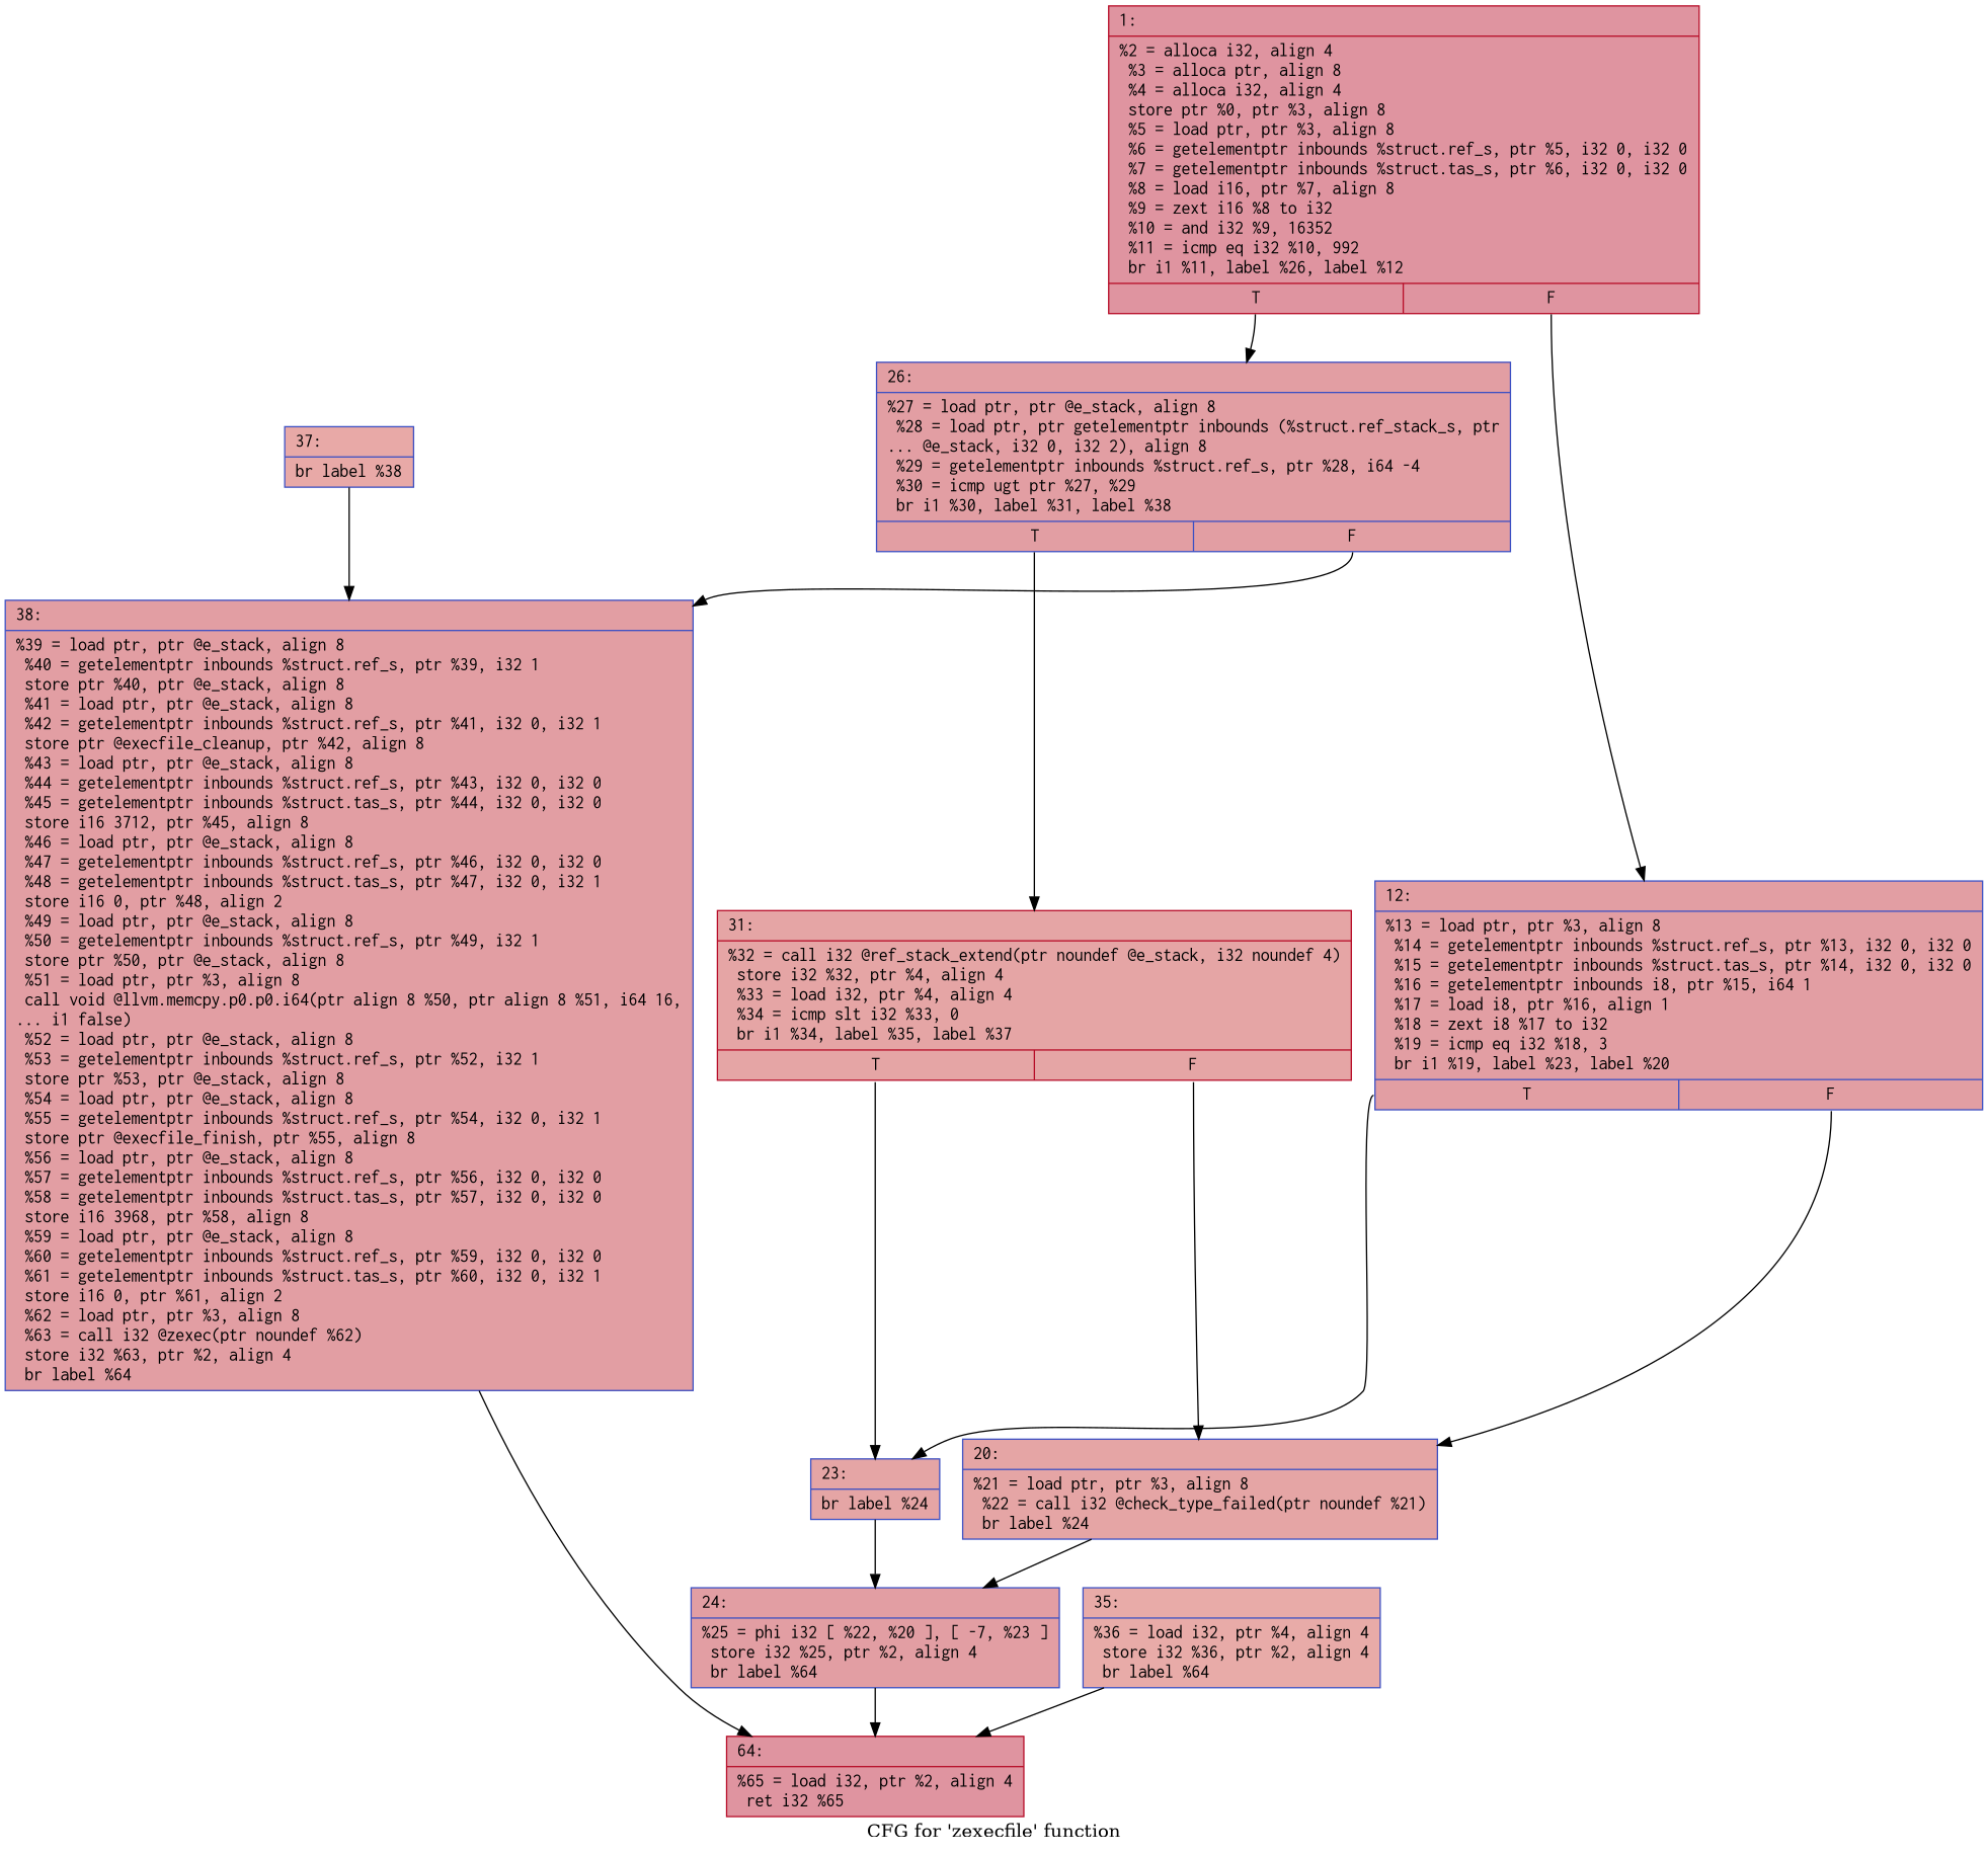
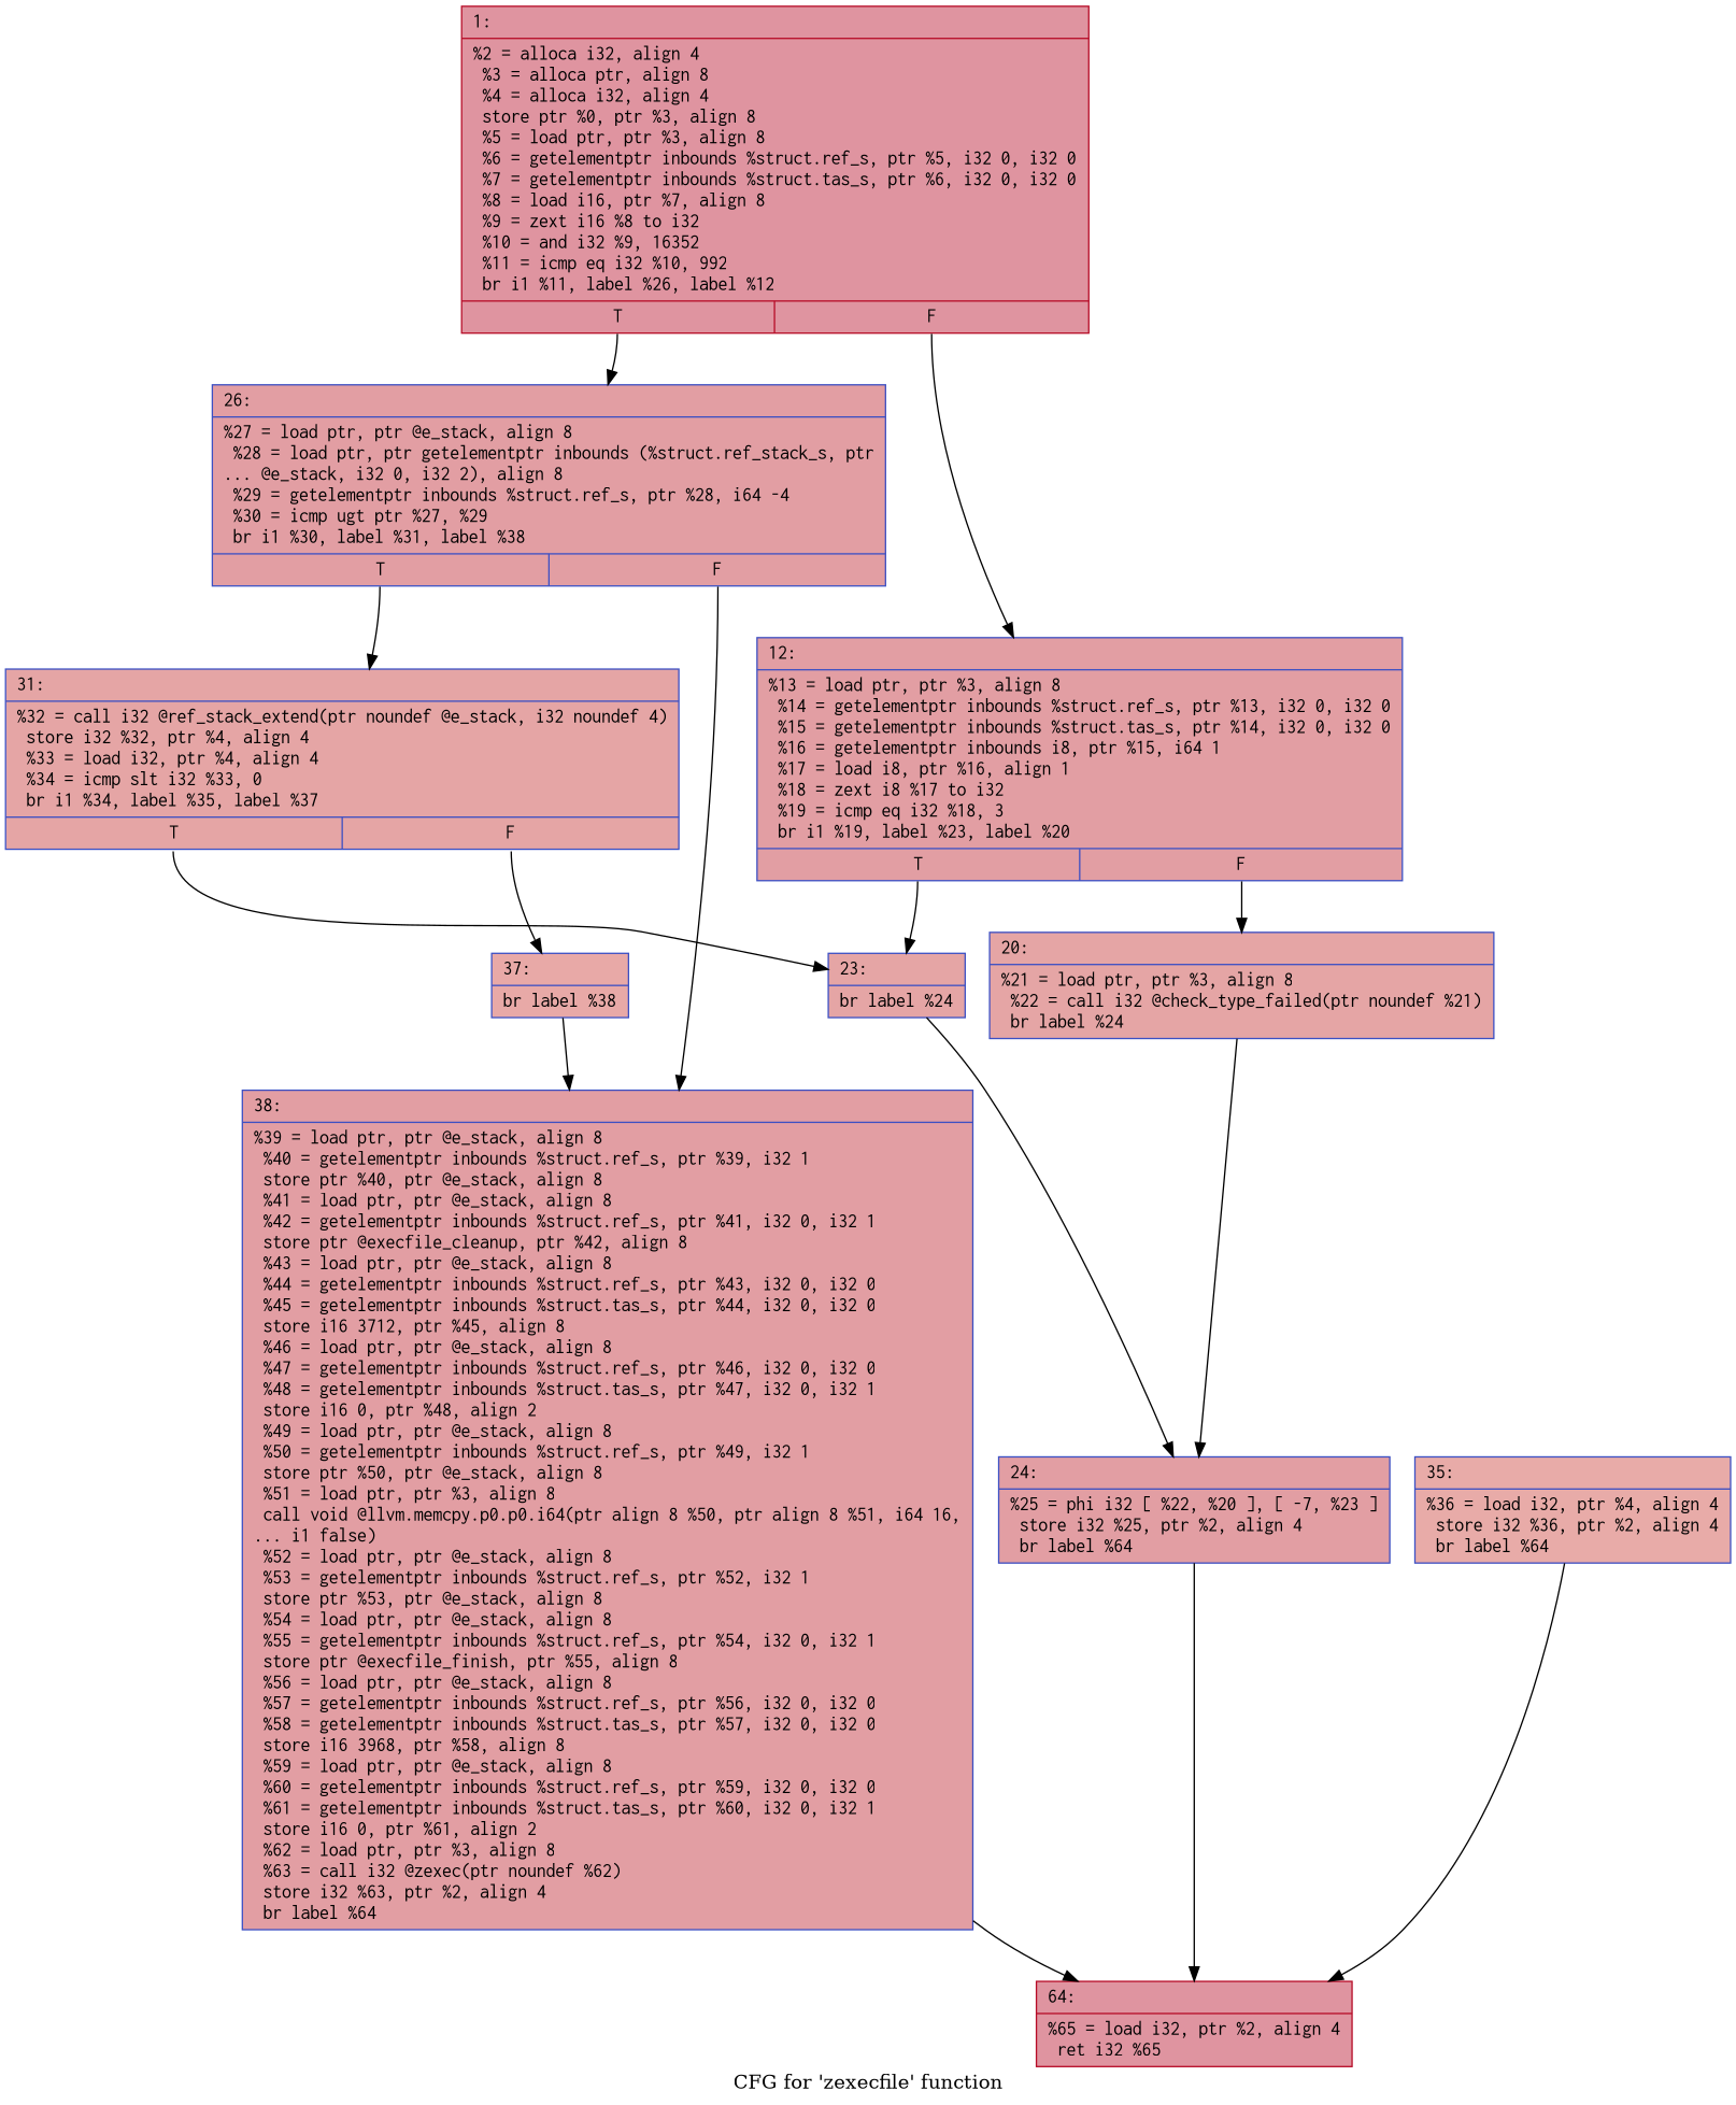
  digraph {
    label="CFG for 'zexecfile' function"
    node [color="#3d50c3ff" fillcolor="#be242e70" fontname=Courier shape=record style=filled]
    n1 [color="#b70d28ff" fillcolor="#b70d2870" label="{1:\l|  %2 = alloca i32, align 4\l  %3 = alloca ptr, align 8\l  %4 = alloca i32, align 4\l  store ptr %0, ptr %3, align 8\l  %5 = load ptr, ptr %3, align 8\l  %6 = getelementptr inbounds %struct.ref_s, ptr %5, i32 0, i32 0\l  %7 = getelementptr inbounds %struct.tas_s, ptr %6, i32 0, i32 0\l  %8 = load i16, ptr %7, align 8\l  %9 = zext i16 %8 to i32\l  %10 = and i32 %9, 16352\l  %11 = icmp eq i32 %10, 992\l  br i1 %11, label %26, label %12\l|{<s0>T|<s1>F}}"]
    n2 [label="{26:\l|  %27 = load ptr, ptr @e_stack, align 8\l  %28 = load ptr, ptr getelementptr inbounds (%struct.ref_stack_s, ptr\l... @e_stack, i32 0, i32 2), align 8\l  %29 = getelementptr inbounds %struct.ref_s, ptr %28, i64 -4\l  %30 = icmp ugt ptr %27, %29\l  br i1 %30, label %31, label %38\l|{<s0>T|<s1>F}}"]
    n3 [label="{12:\l|  %13 = load ptr, ptr %3, align 8\l  %14 = getelementptr inbounds %struct.ref_s, ptr %13, i32 0, i32 0\l  %15 = getelementptr inbounds %struct.tas_s, ptr %14, i32 0, i32 0\l  %16 = getelementptr inbounds i8, ptr %15, i64 1\l  %17 = load i8, ptr %16, align 1\l  %18 = zext i8 %17 to i32\l  %19 = icmp eq i32 %18, 3\l  br i1 %19, label %23, label %20\l|{<s0>T|<s1>F}}"]
-   n4 [color="#b70d28ff" fillcolor="#c5333470" label="{31:\l|  %32 = call i32 @ref_stack_extend(ptr noundef @e_stack, i32 noundef 4)\l  store i32 %32, ptr %4, align 4\l  %33 = load i32, ptr %4, align 4\l  %34 = icmp slt i32 %33, 0\l  br i1 %34, label %35, label %37\l|{<s0>T|<s1>F}}"]
+   n4 [fillcolor="#c5333470" label="{31:\l|  %32 = call i32 @ref_stack_extend(ptr noundef @e_stack, i32 noundef 4)\l  store i32 %32, ptr %4, align 4\l  %33 = load i32, ptr %4, align 4\l  %34 = icmp slt i32 %33, 0\l  br i1 %34, label %35, label %37\l|{<s0>T|<s1>F}}"]
    n5 [label="{38:\l|  %39 = load ptr, ptr @e_stack, align 8\l  %40 = getelementptr inbounds %struct.ref_s, ptr %39, i32 1\l  store ptr %40, ptr @e_stack, align 8\l  %41 = load ptr, ptr @e_stack, align 8\l  %42 = getelementptr inbounds %struct.ref_s, ptr %41, i32 0, i32 1\l  store ptr @execfile_cleanup, ptr %42, align 8\l  %43 = load ptr, ptr @e_stack, align 8\l  %44 = getelementptr inbounds %struct.ref_s, ptr %43, i32 0, i32 0\l  %45 = getelementptr inbounds %struct.tas_s, ptr %44, i32 0, i32 0\l  store i16 3712, ptr %45, align 8\l  %46 = load ptr, ptr @e_stack, align 8\l  %47 = getelementptr inbounds %struct.ref_s, ptr %46, i32 0, i32 0\l  %48 = getelementptr inbounds %struct.tas_s, ptr %47, i32 0, i32 1\l  store i16 0, ptr %48, align 2\l  %49 = load ptr, ptr @e_stack, align 8\l  %50 = getelementptr inbounds %struct.ref_s, ptr %49, i32 1\l  store ptr %50, ptr @e_stack, align 8\l  %51 = load ptr, ptr %3, align 8\l  call void @llvm.memcpy.p0.p0.i64(ptr align 8 %50, ptr align 8 %51, i64 16,\l... i1 false)\l  %52 = load ptr, ptr @e_stack, align 8\l  %53 = getelementptr inbounds %struct.ref_s, ptr %52, i32 1\l  store ptr %53, ptr @e_stack, align 8\l  %54 = load ptr, ptr @e_stack, align 8\l  %55 = getelementptr inbounds %struct.ref_s, ptr %54, i32 0, i32 1\l  store ptr @execfile_finish, ptr %55, align 8\l  %56 = load ptr, ptr @e_stack, align 8\l  %57 = getelementptr inbounds %struct.ref_s, ptr %56, i32 0, i32 0\l  %58 = getelementptr inbounds %struct.tas_s, ptr %57, i32 0, i32 0\l  store i16 3968, ptr %58, align 8\l  %59 = load ptr, ptr @e_stack, align 8\l  %60 = getelementptr inbounds %struct.ref_s, ptr %59, i32 0, i32 0\l  %61 = getelementptr inbounds %struct.tas_s, ptr %60, i32 0, i32 1\l  store i16 0, ptr %61, align 2\l  %62 = load ptr, ptr %3, align 8\l  %63 = call i32 @zexec(ptr noundef %62)\l  store i32 %63, ptr %2, align 4\l  br label %64\l}"]
    n6 [fillcolor="#c5333470" label="{23:\l|  br label %24\l}"]
    n7 [fillcolor="#c5333470" label="{20:\l|  %21 = load ptr, ptr %3, align 8\l  %22 = call i32 @check_type_failed(ptr noundef %21)\l  br label %24\l}"]
    n8 [fillcolor="#ca3b3770" label="{37:\l|  br label %38\l}"]
    n9 [color="#b70d28ff" fillcolor="#b70d2870" label="{64:\l|  %65 = load i32, ptr %2, align 4\l  ret i32 %65\l}"]
    n10 [label="{24:\l|  %25 = phi i32 [ %22, %20 ], [ -7, %23 ]\l  store i32 %25, ptr %2, align 4\l  br label %64\l}"]
    n11 [fillcolor="#cc403a70" label="{35:\l|  %36 = load i32, ptr %4, align 4\l  store i32 %36, ptr %2, align 4\l  br label %64\l}"]
    n1 -> n2 [tailport=s0]
    n1 -> n3 [tailport=s1]
    n2 -> n4 [tailport=s0]
    n2 -> n5 [tailport=s1]
    n3 -> n6 [tailport=s0]
    n3 -> n7 [tailport=s1]
    n4 -> n6 [tailport=s0]
-   n4 -> n7 [tailport=s1]
+   n4 -> n8 [tailport=s1]
    n5 -> n9
    n6 -> n10
    n7 -> n10
    n8 -> n5
    n10 -> n9
    n11 -> n9
  }
